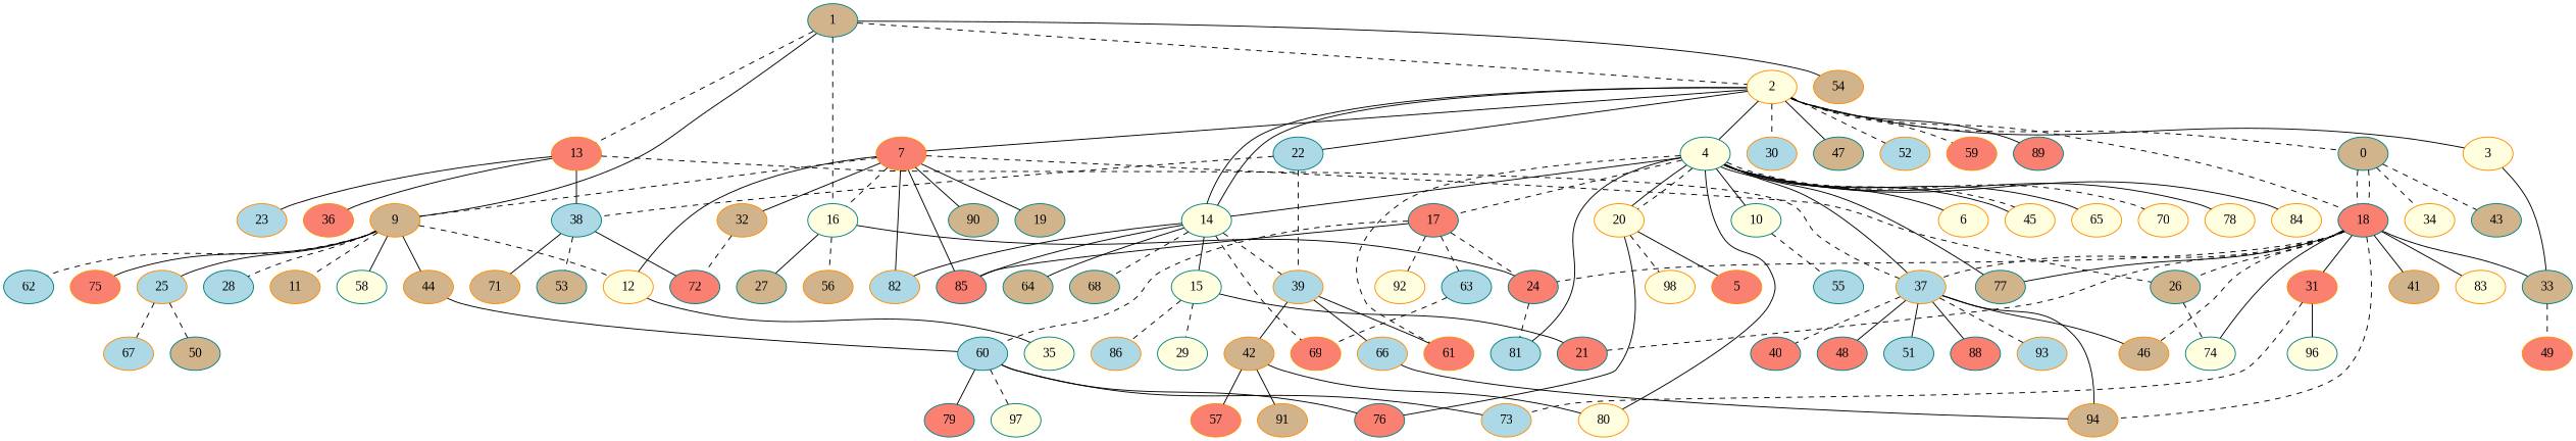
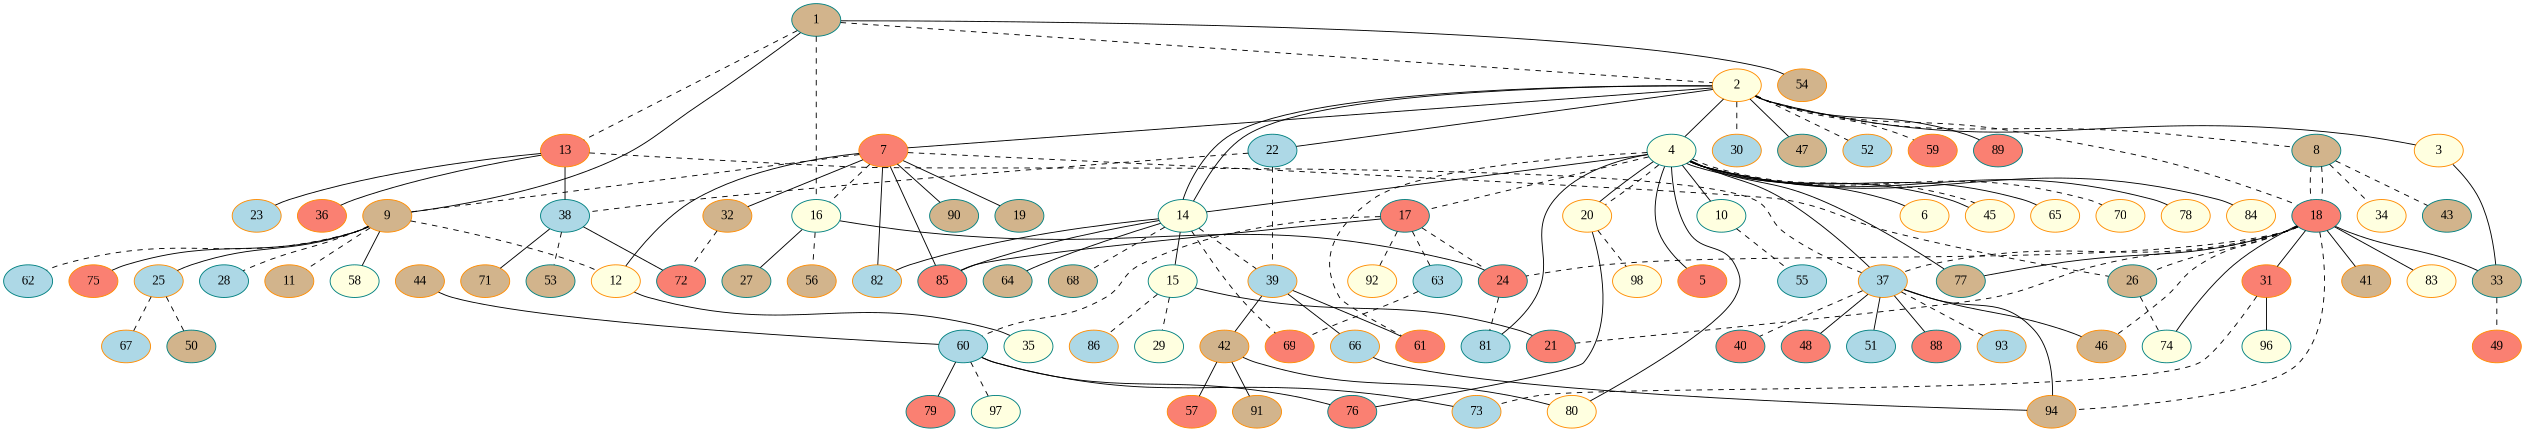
  graph {
    fontname="Liberation Serif"
    node [color=darkorange fillcolor=tan fontname="Liberation Serif" style=filled]
    edge [fontname="Liberation Serif" style=solid]
    1 [color=teal]
    2 [fillcolor=lightyellow]
    9
    13 [fillcolor=salmon]
    16 [color=teal fillcolor=lightyellow]
    54
    3 [fillcolor=lightyellow]
    4 [color=teal fillcolor=lightyellow]
    7 [fillcolor=salmon]
-   8 [color=teal label=0]
+   8 [color=teal]
    14 [color=teal fillcolor=lightyellow]
    18 [color=teal fillcolor=salmon]
    22 [color=teal fillcolor=lightblue]
    30 [fillcolor=lightblue]
    47 [color=teal]
    52 [fillcolor=lightblue]
    59 [fillcolor=salmon]
    89 [color=teal fillcolor=salmon]
    12 [fillcolor=lightyellow]
    11
    25 [fillcolor=lightblue]
    28 [color=teal fillcolor=lightblue]
    44
    58 [color=teal fillcolor=lightyellow]
    62 [color=teal fillcolor=lightblue]
    75 [fillcolor=salmon]
    37 [fillcolor=lightblue]
    23 [fillcolor=lightblue]
    36 [fillcolor=salmon]
    38 [color=teal fillcolor=lightblue]
    24 [color=teal fillcolor=salmon]
    27 [color=teal]
    56
    33 [color=teal]
    5 [fillcolor=salmon]
    6 [fillcolor=lightyellow]
    10 [color=teal fillcolor=lightyellow]
    17 [color=teal fillcolor=salmon]
    20 [fillcolor=lightyellow]
    45 [fillcolor=lightyellow]
    61 [fillcolor=salmon]
    65 [fillcolor=lightyellow]
    70 [fillcolor=lightyellow]
    77 [color=teal]
    78 [fillcolor=lightyellow]
    80 [fillcolor=lightyellow]
    81 [color=teal fillcolor=lightblue]
    84 [fillcolor=lightyellow]
    19 [color=teal]
    26 [color=teal]
    32
    82 [fillcolor=lightblue]
    85 [color=teal fillcolor=salmon]
    90 [color=teal]
    34 [fillcolor=lightyellow]
    43 [color=teal]
    15 [color=teal fillcolor=lightyellow]
    39 [fillcolor=lightblue]
    64 [color=teal]
    68 [color=teal]
    69 [fillcolor=salmon]
    21 [color=teal fillcolor=salmon]
    31 [fillcolor=salmon]
    41
    46
    74 [color=teal fillcolor=lightyellow]
    83 [fillcolor=lightyellow]
    94
    49 [fillcolor=salmon]
    55 [color=teal fillcolor=lightblue]
    60 [color=teal fillcolor=lightblue]
    63 [color=teal fillcolor=lightblue]
    92 [fillcolor=lightyellow]
    76 [color=teal fillcolor=salmon]
    n75 [fillcolor=lightyellow label=98]
    40 [color=teal fillcolor=salmon]
    48 [color=teal fillcolor=salmon]
    51 [color=teal fillcolor=lightblue]
    88 [color=teal fillcolor=salmon]
    93 [fillcolor=lightblue]
    35 [color=teal fillcolor=lightyellow]
    72 [color=teal fillcolor=salmon]
    50 [color=teal]
    67 [fillcolor=lightblue]
    53 [color=teal]
    71
    29 [color=teal fillcolor=lightyellow]
    86 [fillcolor=lightblue]
    42
    66 [fillcolor=lightblue]
    73 [fillcolor=lightblue]
    79 [color=teal fillcolor=salmon]
    n93 [color=teal fillcolor=lightyellow label=97]
    96 [color=teal fillcolor=lightyellow]
    57 [fillcolor=salmon]
    91
    1 -- 2 [style=dashed]
    1 -- 9
    1 -- 13 [style=dashed]
    1 -- 16 [style=dashed]
    1 -- 54
    2 -- 3
    2 -- 4
    2 -- 7
    2 -- 8 [style=dashed]
    2 -- 14
    2 -- 14
    2 -- 18 [style=dashed]
    2 -- 22
    2 -- 30 [style=dashed]
    2 -- 47
    2 -- 52 [style=dashed]
    2 -- 59 [style=dashed]
    2 -- 89
    9 -- 12 [style=dashed]
    9 -- 11 [style=dashed]
    9 -- 25
    9 -- 28 [style=dashed]
-   9 -- 44
    9 -- 58
    9 -- 62 [style=dashed]
    9 -- 75
    13 -- 37 [style=dashed]
    13 -- 23
    13 -- 36
    13 -- 38
    16 -- 24
    16 -- 27
    16 -- 56 [style=dashed]
    3 -- 33
    4 -- 14
    4 -- 37
-   20 -- 5
+   4 -- 5
    4 -- 6
    4 -- 10
    4 -- 17 [style=dashed]
    4 -- 20
    4 -- 20 [style=dashed]
    4 -- 45
    4 -- 45 [style=dashed]
    4 -- 61 [style=dashed]
    4 -- 65
    4 -- 70 [style=dashed]
    4 -- 77
    4 -- 78
    4 -- 80
    4 -- 81
    4 -- 84
    7 -- 9 [style=dashed]
    7 -- 16 [style=dashed]
    7 -- 12
    7 -- 19
    7 -- 26 [style=dashed]
    7 -- 32
    7 -- 82
    7 -- 85
    7 -- 90
    8 -- 18 [style=dashed]
    8 -- 18 [style=dashed]
    8 -- 34 [style=dashed]
    8 -- 43 [style=dashed]
    14 -- 82
    14 -- 85
    14 -- 15
    14 -- 39 [style=dashed]
    14 -- 64
    14 -- 68 [style=dashed]
    14 -- 69 [style=dashed]
    18 -- 37 [style=dashed]
    18 -- 24 [style=dashed]
    18 -- 33
    18 -- 77
    18 -- 26 [style=dashed]
    18 -- 21 [style=dashed]
    18 -- 31
    18 -- 41
    18 -- 46 [style=dashed]
    18 -- 74
    18 -- 83
    18 -- 94 [style=dashed]
    22 -- 38 [style=dashed]
    22 -- 39 [style=dashed]
    12 -- 35
    25 -- 50 [style=dashed]
    25 -- 67 [style=dashed]
    44 -- 60
    37 -- 46
    37 -- 94
    37 -- 40 [style=dashed]
    37 -- 48
    37 -- 51
    37 -- 88
    37 -- 93 [style=dashed]
    38 -- 72
    38 -- 53 [style=dashed]
    38 -- 71
    24 -- 81 [style=dashed]
    33 -- 49 [style=dashed]
    10 -- 55 [style=dashed]
    17 -- 24 [style=dashed]
    17 -- 85
    17 -- 60 [style=dashed]
    17 -- 63 [style=dashed]
    17 -- 92 [style=dashed]
    20 -- 76
    20 -- n75 [style=dashed]
    26 -- 74 [style=dashed]
    32 -- 72 [style=dashed]
    15 -- 21
    15 -- 29 [style=dashed]
    15 -- 86 [style=dashed]
    39 -- 61
    39 -- 42
    39 -- 66
    31 -- 73 [style=dashed]
    31 -- 96
    60 -- 76
    60 -- 73
    60 -- 79
    60 -- n93 [style=dashed]
    63 -- 69 [style=dashed]
    42 -- 80
    42 -- 57
    42 -- 91
    66 -- 94
  }
